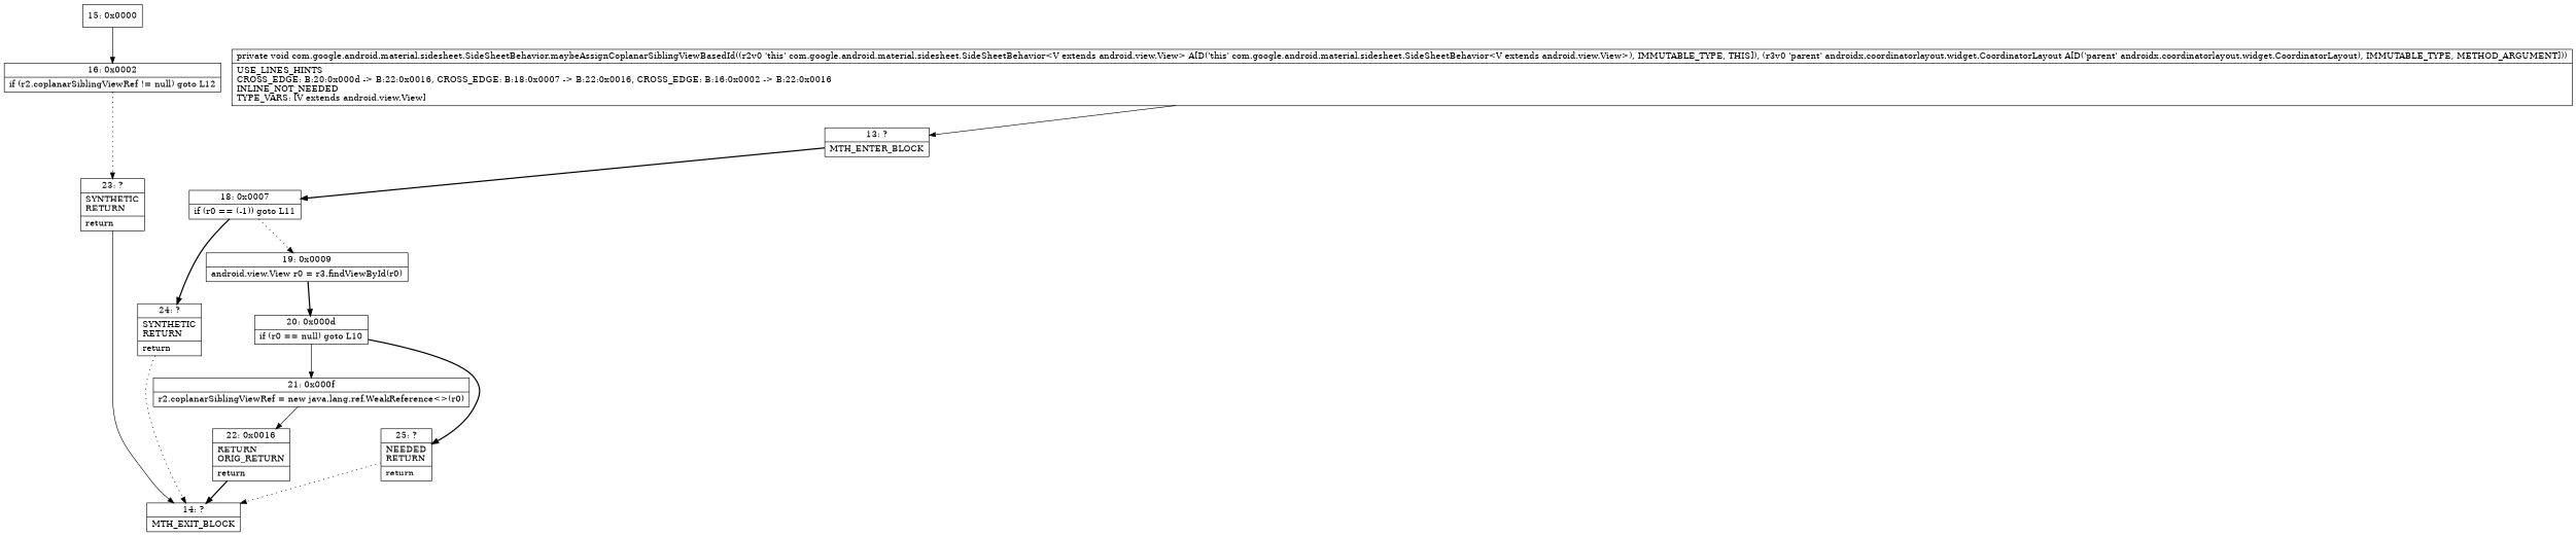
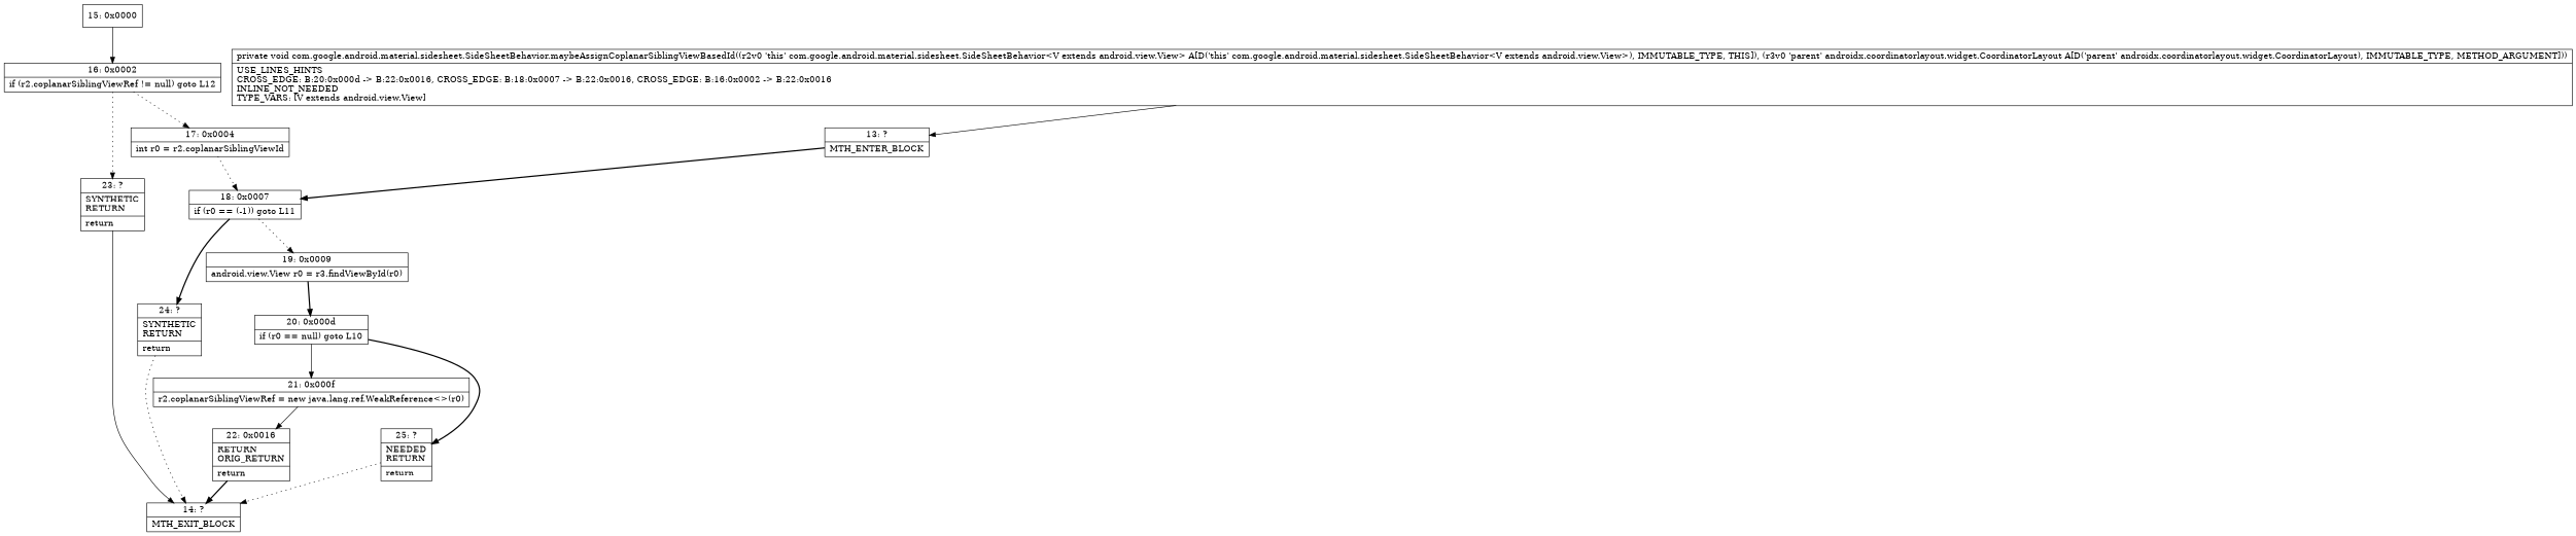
  digraph {
    node [shape=record]
    edge [style=dotted]
    n1 [label="{13\:\ ?|MTH_ENTER_BLOCK\l}"]
    n2 [label="{18\:\ 0x0007|if (r0 == (\-1)) goto L11\l}"]
    n3 [label="{15\:\ 0x0000}"]
    n4 [label="{16\:\ 0x0002|if (r2.coplanarSiblingViewRef != null) goto L12\l}"]
+   n5 [label="{17\:\ 0x0004|int r0 = r2.coplanarSiblingViewId\l}"]
    n6 [label="{23\:\ ?|SYNTHETIC\lRETURN\l|return\l}"]
    n7 [label="{14\:\ ?|MTH_EXIT_BLOCK\l}"]
    n8 [label="{19\:\ 0x0009|android.view.View r0 = r3.findViewById(r0)\l}"]
    n9 [label="{24\:\ ?|SYNTHETIC\lRETURN\l|return\l}"]
    n10 [label="{20\:\ 0x000d|if (r0 == null) goto L10\l}"]
    n11 [label="{21\:\ 0x000f|r2.coplanarSiblingViewRef = new java.lang.ref.WeakReference\<\>(r0)\l}"]
    n12 [label="{25\:\ ?|NEEDED\lRETURN\l|return\l}"]
    n13 [label="{22\:\ 0x0016|RETURN\lORIG_RETURN\l|return\l}"]
    n14 [label="{private void com.google.android.material.sidesheet.SideSheetBehavior.maybeAssignCoplanarSiblingViewBasedId((r2v0 'this' com.google.android.material.sidesheet.SideSheetBehavior\<V extends android.view.View\> A[D('this' com.google.android.material.sidesheet.SideSheetBehavior\<V extends android.view.View\>), IMMUTABLE_TYPE, THIS]), (r3v0 'parent' androidx.coordinatorlayout.widget.CoordinatorLayout A[D('parent' androidx.coordinatorlayout.widget.CoordinatorLayout), IMMUTABLE_TYPE, METHOD_ARGUMENT]))  | USE_LINES_HINTS\lCROSS_EDGE: B:20:0x000d \-\> B:22:0x0016, CROSS_EDGE: B:18:0x0007 \-\> B:22:0x0016, CROSS_EDGE: B:16:0x0002 \-\> B:22:0x0016\lINLINE_NOT_NEEDED\lTYPE_VARS: [V extends android.view.View]\l}"]
    n1 -> n2 [style=bold]
    n2 -> n8
    n2 -> n9 [style=bold]
    n3 -> n4 [style=solid]
+   n4 -> n5
    n4 -> n6
+   n5 -> n2
    n6 -> n7 [style=solid]
    n8 -> n10 [style=bold]
    n9 -> n7
    n10 -> n11 [style=solid]
    n10 -> n12 [style=bold]
    n11 -> n13 [style=solid]
    n12 -> n7
    n13 -> n7 [style=bold]
    n14 -> n1 [style=solid]
  }
